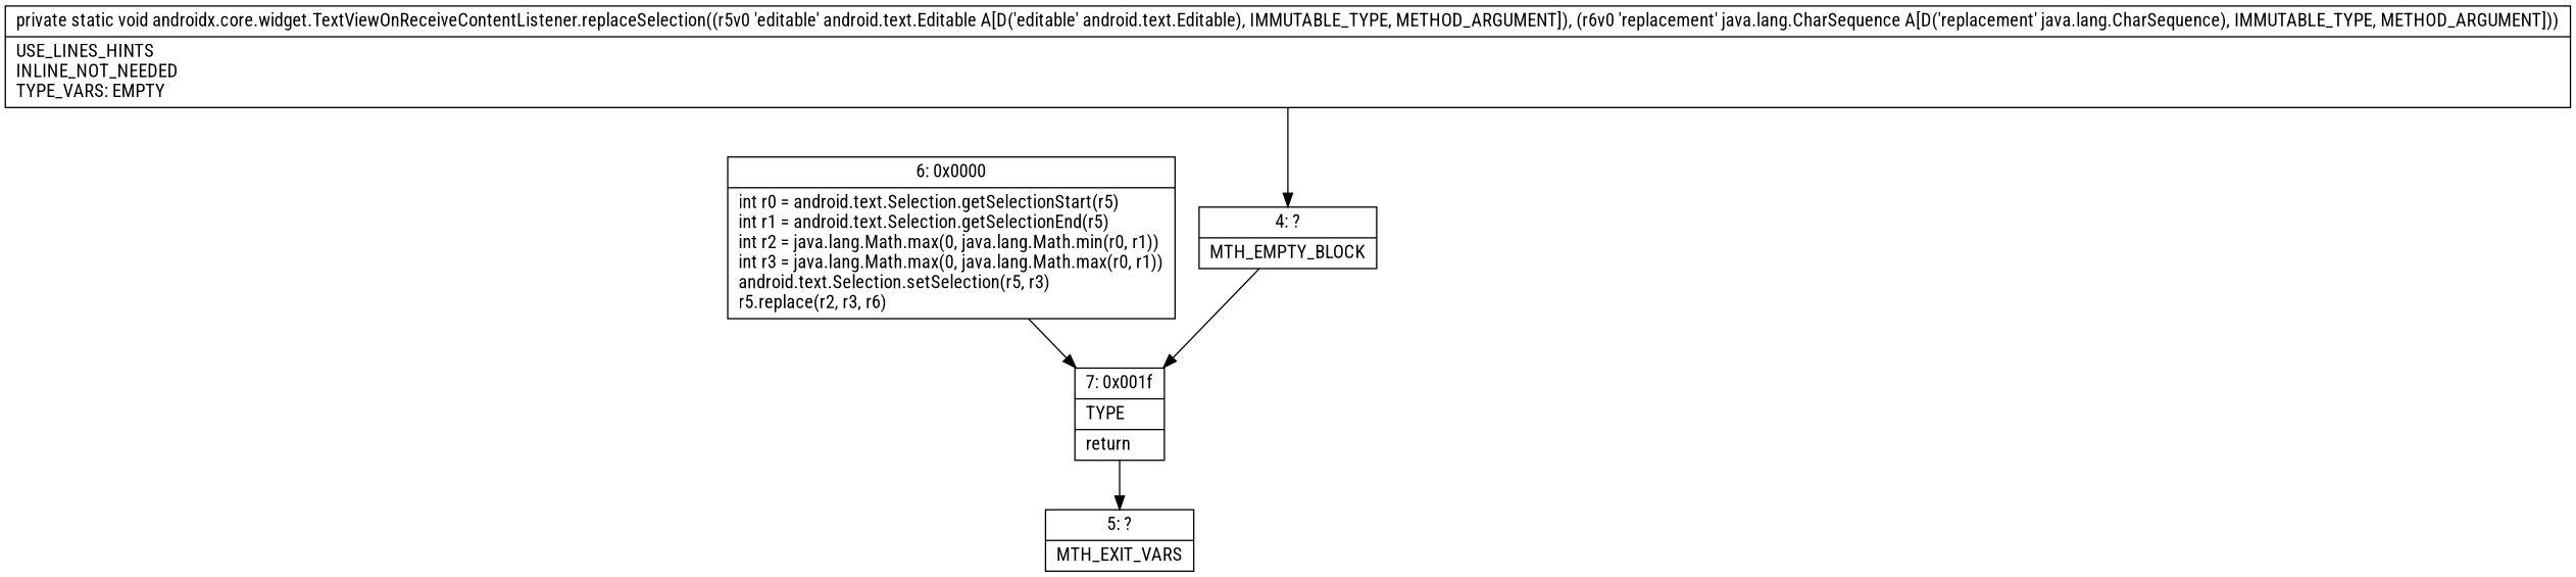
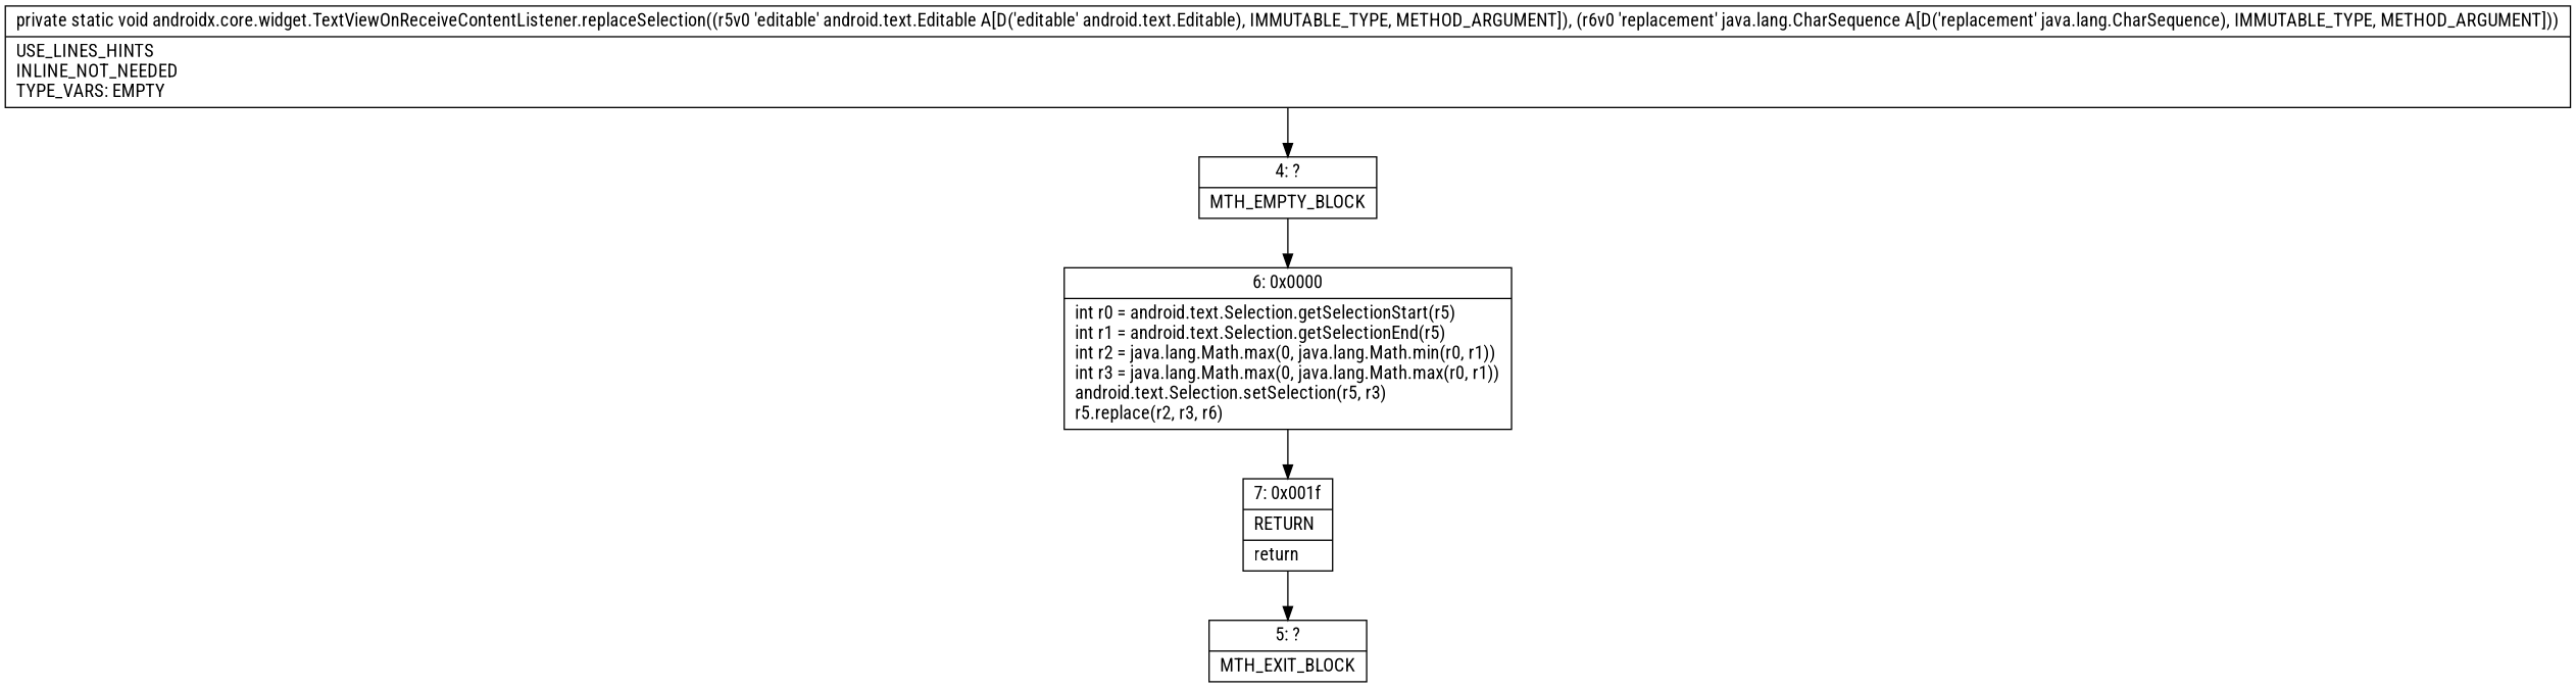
  digraph {
    fontname="Roboto Condensed"
    node [fontname="Roboto Condensed" shape=record]
    edge [fontname="Roboto Condensed"]
    n1 [label="{4\:\ ?|MTH_EMPTY_BLOCK\l}"]
    n2 [label="{6\:\ 0x0000|int r0 = android.text.Selection.getSelectionStart(r5)\lint r1 = android.text.Selection.getSelectionEnd(r5)\lint r2 = java.lang.Math.max(0, java.lang.Math.min(r0, r1))\lint r3 = java.lang.Math.max(0, java.lang.Math.max(r0, r1))\landroid.text.Selection.setSelection(r5, r3)\lr5.replace(r2, r3, r6)\l}"]
-   n3 [label="{7\:\ 0x001f|TYPE\l|return\l}"]
-   n4 [label="{5\:\ ?|MTH_EXIT_VARS\l}"]
+   n3 [label="{7\:\ 0x001f|RETURN\l|return\l}"]
+   n4 [label="{5\:\ ?|MTH_EXIT_BLOCK\l}"]
    n5 [label="{private static void androidx.core.widget.TextViewOnReceiveContentListener.replaceSelection((r5v0 'editable' android.text.Editable A[D('editable' android.text.Editable), IMMUTABLE_TYPE, METHOD_ARGUMENT]), (r6v0 'replacement' java.lang.CharSequence A[D('replacement' java.lang.CharSequence), IMMUTABLE_TYPE, METHOD_ARGUMENT]))  | USE_LINES_HINTS\lINLINE_NOT_NEEDED\lTYPE_VARS: EMPTY\l}"]
-   n1 -> n3
+   n1 -> n2
    n2 -> n3
    n3 -> n4
    n5 -> n1
  }
